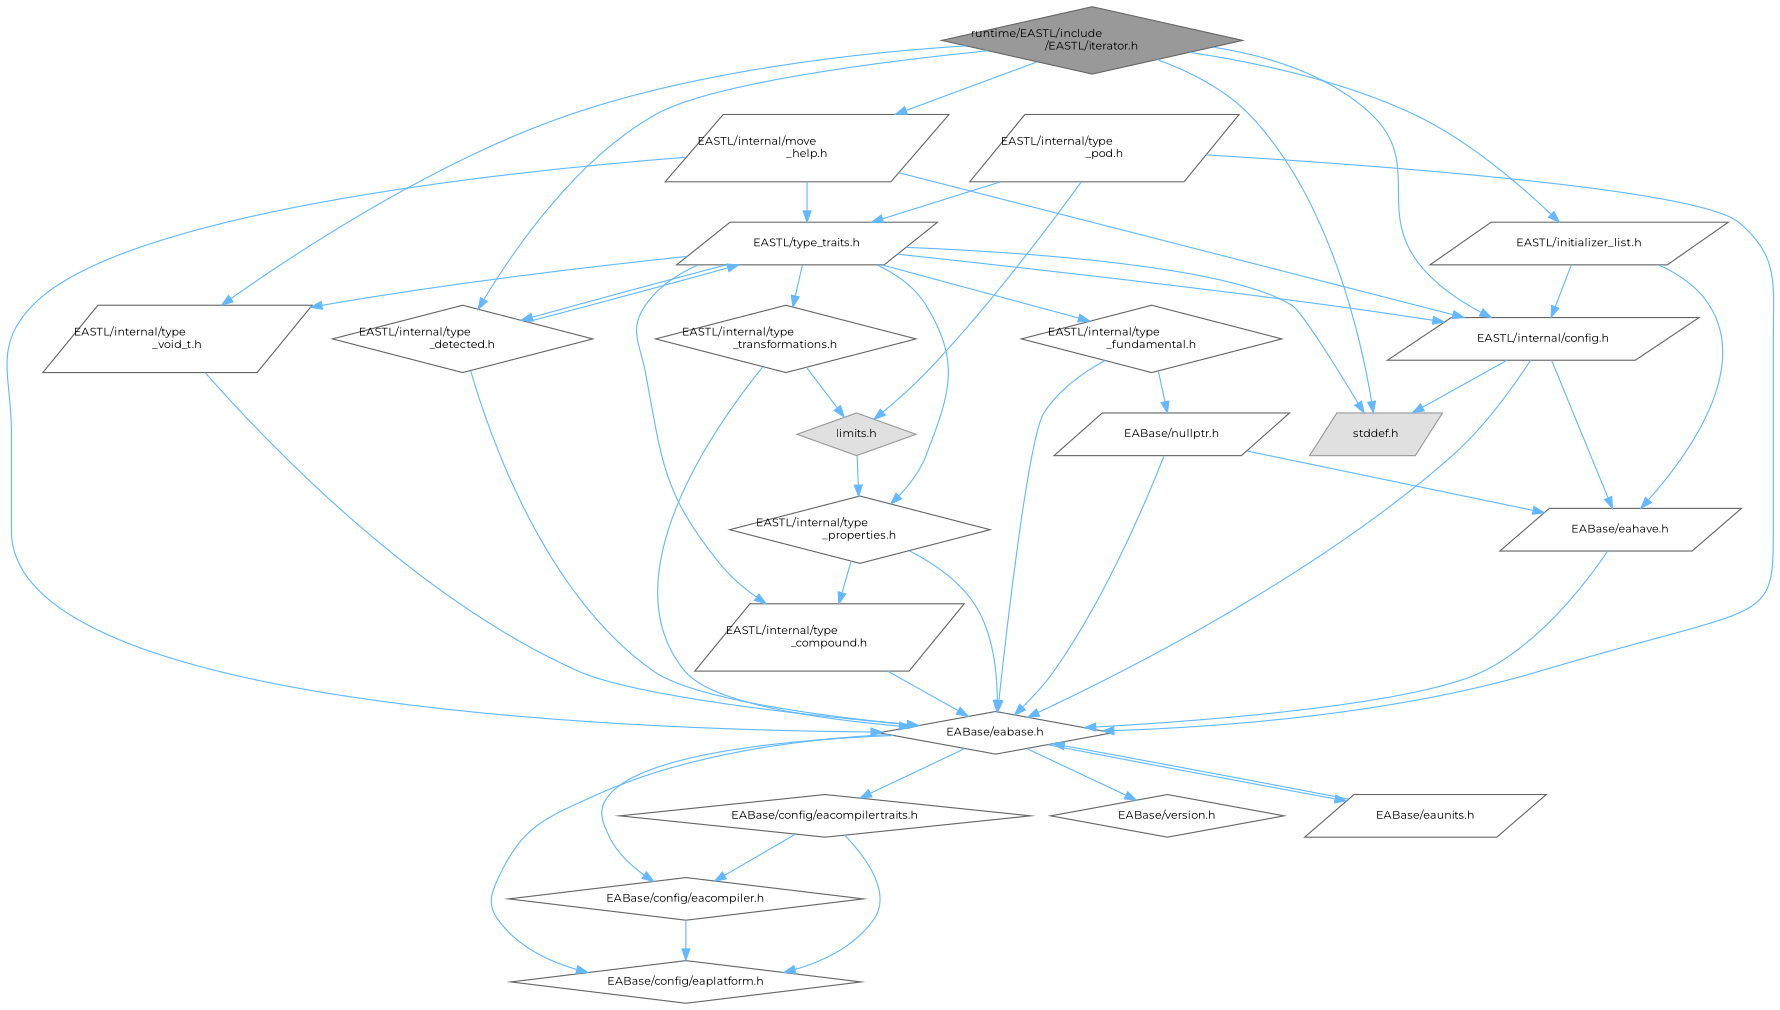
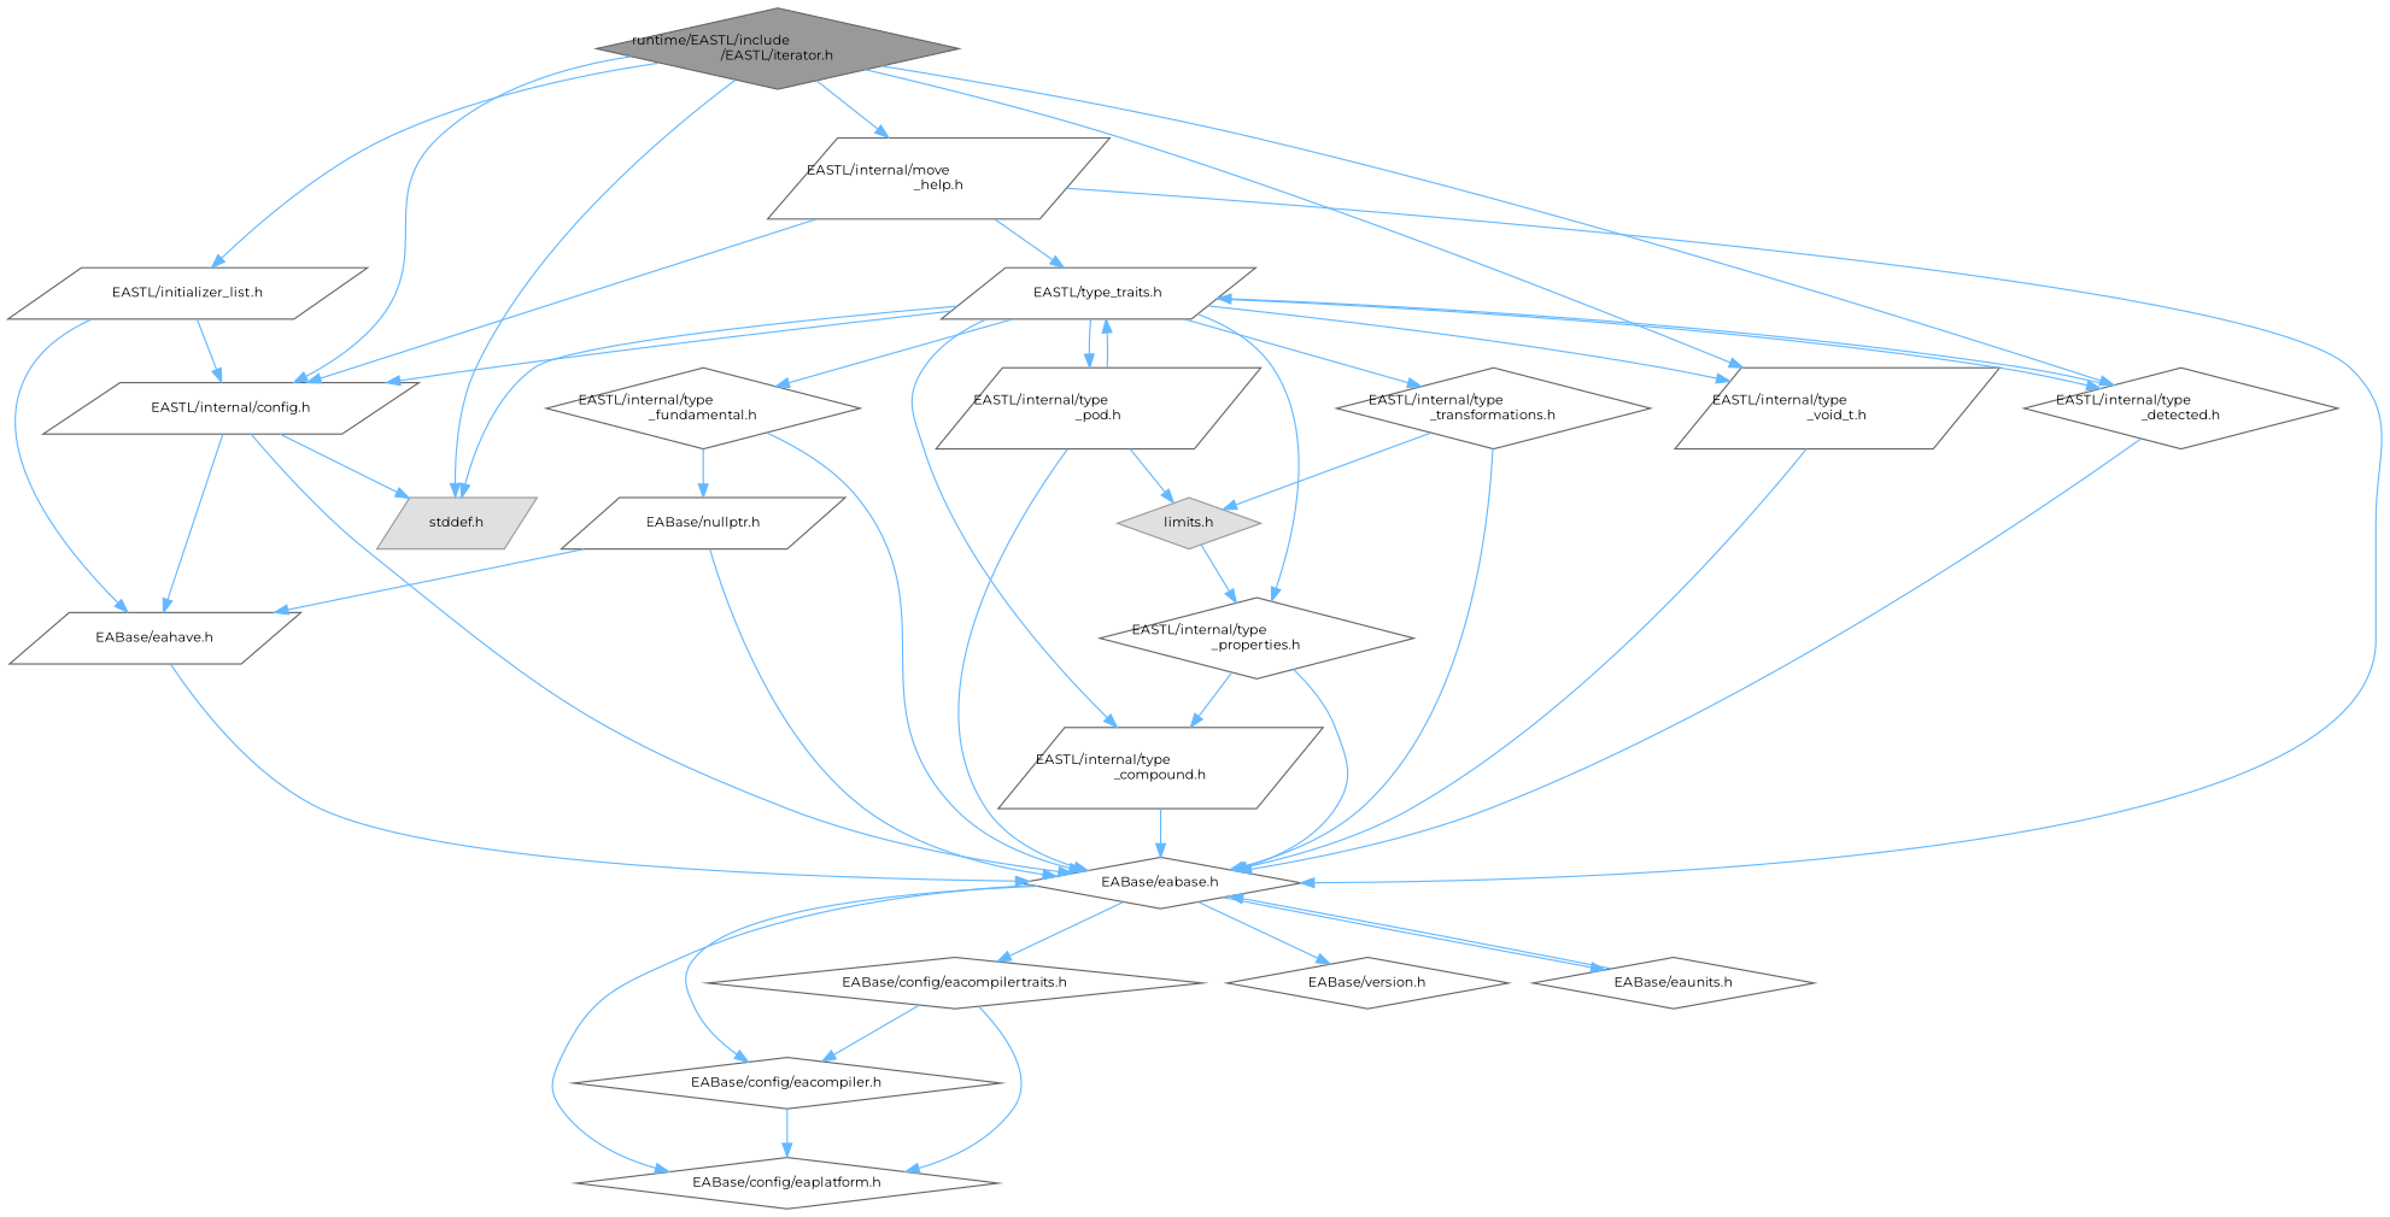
  digraph {
    fontname=Montserrat
    node [color=grey40 fillcolor=white fontname=Montserrat fontsize=10 shape=diamond style=filled]
    edge [color=steelblue1 fontname=Montserrat fontsize=10 labelfontname=Helvetica labelfontsize=10 style=solid]
    n1 [color=gray40 fillcolor=grey60 fontcolor=black height=0.2 label="runtime/EASTL/include\l/EASTL/iterator.h" width=0.4]
    n2 [height=0.2 label="EASTL/internal/config.h" shape=parallelogram width=0.4]
    n3 [color=grey60 fillcolor="#E0E0E0" height=0.2 label="stddef.h" shape=parallelogram width=0.4]
    n4 [height=0.2 label="EASTL/internal/move\l_help.h" shape=parallelogram width=0.4]
    n5 [height=0.2 label="EASTL/internal/type\l_void_t.h" shape=parallelogram width=0.4]
    n6 [height=0.2 label="EASTL/internal/type\l_detected.h" width=0.4]
    n7 [height=0.2 label="EASTL/initializer_list.h" shape=parallelogram width=0.4]
    n8 [height=0.2 label="EABase/eabase.h" width=0.4]
    n9 [height=0.2 label="EABase/eahave.h" shape=parallelogram width=0.4]
    n10 [height=0.2 label="EASTL/type_traits.h" shape=parallelogram width=0.4]
    n11 [height=0.2 label="EABase/config/eacompiler.h" width=0.4]
    n12 [height=0.2 label="EABase/config/eaplatform.h" width=0.4]
    n13 [height=0.2 label="EABase/config/eacompilertraits.h" width=0.4]
    n14 [height=0.2 label="EABase/version.h" width=0.4]
-   n15 [height=0.2 label="EABase/eaunits.h" shape=parallelogram width=0.4]
+   n15 [height=0.2 label="EABase/eaunits.h" width=0.4]
    n16 [height=0.2 label="EASTL/internal/type\l_fundamental.h" width=0.4]
    n17 [height=0.2 label="EASTL/internal/type\l_transformations.h" width=0.4]
    n18 [height=0.2 label="EASTL/internal/type\l_properties.h" width=0.4]
    n19 [height=0.2 label="EASTL/internal/type\l_compound.h" shape=parallelogram width=0.4]
    n20 [height=0.2 label="EASTL/internal/type\l_pod.h" shape=parallelogram width=0.4]
    n21 [height=0.2 label="EABase/nullptr.h" shape=parallelogram width=0.4]
    n22 [color=grey60 fillcolor="#E0E0E0" height=0.2 label="limits.h" width=0.4]
    n1 -> n2
    n1 -> n3
    n1 -> n4
    n1 -> n5
    n1 -> n6
    n1 -> n7
    n2 -> n3
    n2 -> n8
    n2 -> n9
    n4 -> n2
    n4 -> n8
    n4 -> n10
    n5 -> n8
    n6 -> n8
    n6 -> n10
    n7 -> n2
    n7 -> n9
    n8 -> n11
    n8 -> n12
    n8 -> n13
    n8 -> n14
    n8 -> n15
    n9 -> n8
    n10 -> n2
    n10 -> n3
    n10 -> n5
    n10 -> n6
    n10 -> n16
    n10 -> n17
    n10 -> n18
    n10 -> n19
+   n10 -> n20
    n11 -> n12
    n13 -> n11
    n13 -> n12
    n15 -> n8
    n16 -> n8
    n16 -> n21
    n17 -> n8
    n17 -> n22
    n18 -> n8
    n18 -> n19
    n19 -> n8
    n20 -> n8
    n20 -> n10
    n20 -> n22
    n21 -> n8
    n21 -> n9
    n22 -> n18
  }
